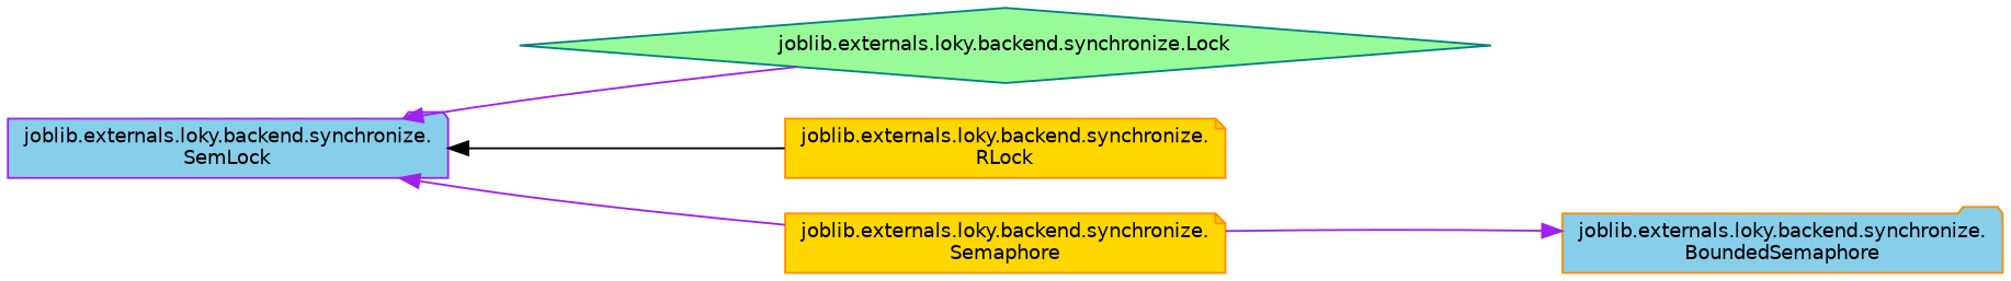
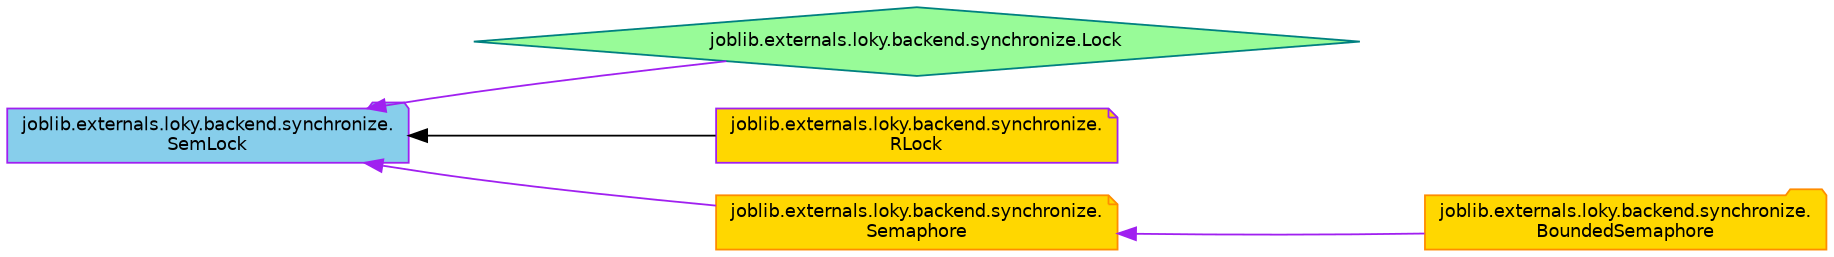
  digraph {
    rankdir=LR
    node [color=purple fillcolor=skyblue fontname=Helvetica fontsize=10 shape=folder style=filled]
    edge [color=purple dir=back fontname=Helvetica fontsize=10 labelfontname=Helvetica labelfontsize=10 style=solid]
    n1 [height=0.2 label="joblib.externals.loky.backend.synchronize.\lSemLock" width=0.4]
    n2 [color=teal fillcolor=palegreen height=0.2 label="joblib.externals.loky.backend.synchronize.Lock" shape=diamond width=0.4]
-   n3 [color=darkorange fillcolor=gold height=0.2 label="joblib.externals.loky.backend.synchronize.\lRLock" shape=note width=0.4]
+   n3 [fillcolor=gold height=0.2 label="joblib.externals.loky.backend.synchronize.\lRLock" shape=note width=0.4]
    n4 [color=darkorange fillcolor=gold height=0.2 label="joblib.externals.loky.backend.synchronize.\lSemaphore" shape=note width=0.4]
-   n5 [color=darkorange height=0.2 label="joblib.externals.loky.backend.synchronize.\lBoundedSemaphore" width=0.4]
+   n5 [color=darkorange fillcolor=gold height=0.2 label="joblib.externals.loky.backend.synchronize.\lBoundedSemaphore" width=0.4]
    n1 -> n2
    n1 -> n3 [color=black]
    n1 -> n4
-   n5 -> n4
+   n4 -> n5
  }
